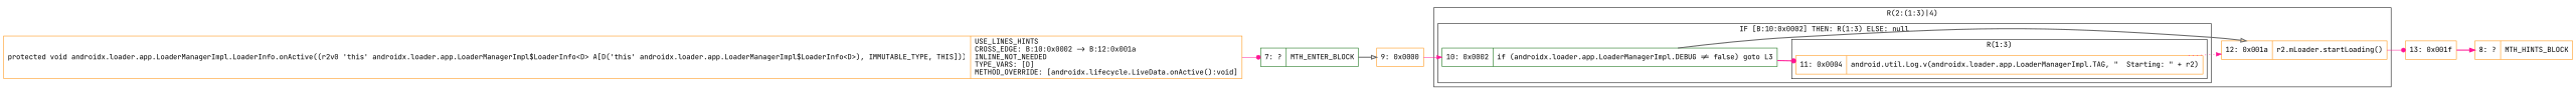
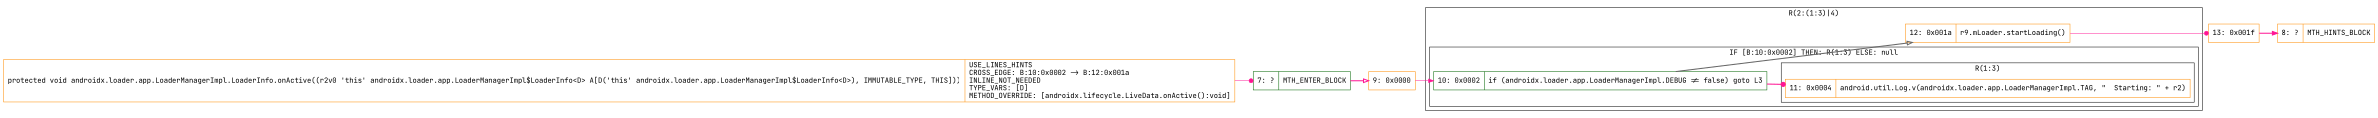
  digraph {
    fontname="JetBrains Mono"
    rankdir=LR
    node [color=darkorange fontname="JetBrains Mono" shape=record]
    edge [arrowhead=normal color=deeppink fontname="JetBrains Mono" style=bold]
    n1 [label="{11\:\ 0x0004|android.util.Log.v(androidx.loader.app.LoaderManagerImpl.TAG, \"  Starting: \" + r2)\l}"]
    n2 [color=darkgreen label="{10\:\ 0x0002|if (androidx.loader.app.LoaderManagerImpl.DEBUG != false) goto L3\l}"]
-   n3 [label="{12\:\ 0x001a|r2.mLoader.startLoading()\l}"]
+   n3 [label="{12\:\ 0x001a|r9.mLoader.startLoading()\l}"]
    n4 [label="{13\:\ 0x001f}"]
    n5 [label="{8\:\ ?|MTH_HINTS_BLOCK\l}"]
    n6 [color=darkgreen label="{7\:\ ?|MTH_ENTER_BLOCK\l}"]
    n7 [label="{9\:\ 0x0000}"]
    n8 [label="{protected void androidx.loader.app.LoaderManagerImpl.LoaderInfo.onActive((r2v0 'this' androidx.loader.app.LoaderManagerImpl$LoaderInfo\<D\> A[D('this' androidx.loader.app.LoaderManagerImpl$LoaderInfo\<D\>), IMMUTABLE_TYPE, THIS]))  | USE_LINES_HINTS\lCROSS_EDGE: B:10:0x0002 \-\> B:12:0x001a\lINLINE_NOT_NEEDED\lTYPE_VARS: [D]\lMETHOD_OVERRIDE: [androidx.lifecycle.LiveData.onActive():void]\l}"]
    subgraph cluster_1 {
      label="R(2:(1:3)|4)"
      n3
      subgraph cluster_2 {
        label="IF [B:10:0x0002] THEN: R(1:3) ELSE: null"
        n2
        subgraph cluster_3 {
          label="R(1:3)"
          n1
        }
      }
    }
-   n1 -> n3 [style=dotted]
    n2 -> n1 [arrowhead=dot]
    n2 -> n3 [arrowhead=onormal color=gray40]
    n3 -> n4 [arrowhead=dot style=solid]
    n4 -> n5
-   n6 -> n7 [arrowhead=onormal color=gray40]
+   n6 -> n7 [arrowhead=onormal]
    n7 -> n2 [style=solid]
    n8 -> n6 [arrowhead=dot style=solid]
  }
